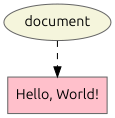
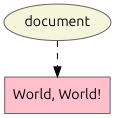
  digraph {
    fontname=Ubuntu
    node [style=filled color=gray40 fontname=Ubuntu]
    document [fillcolor=beige]
-   n2 [fillcolor=pink label="Hello, World!" shape=rect]
+   n2 [fillcolor=pink label="World, World!" shape=rect]
    document -> n2 [style=dashed fontname=Ubuntu]
  }
